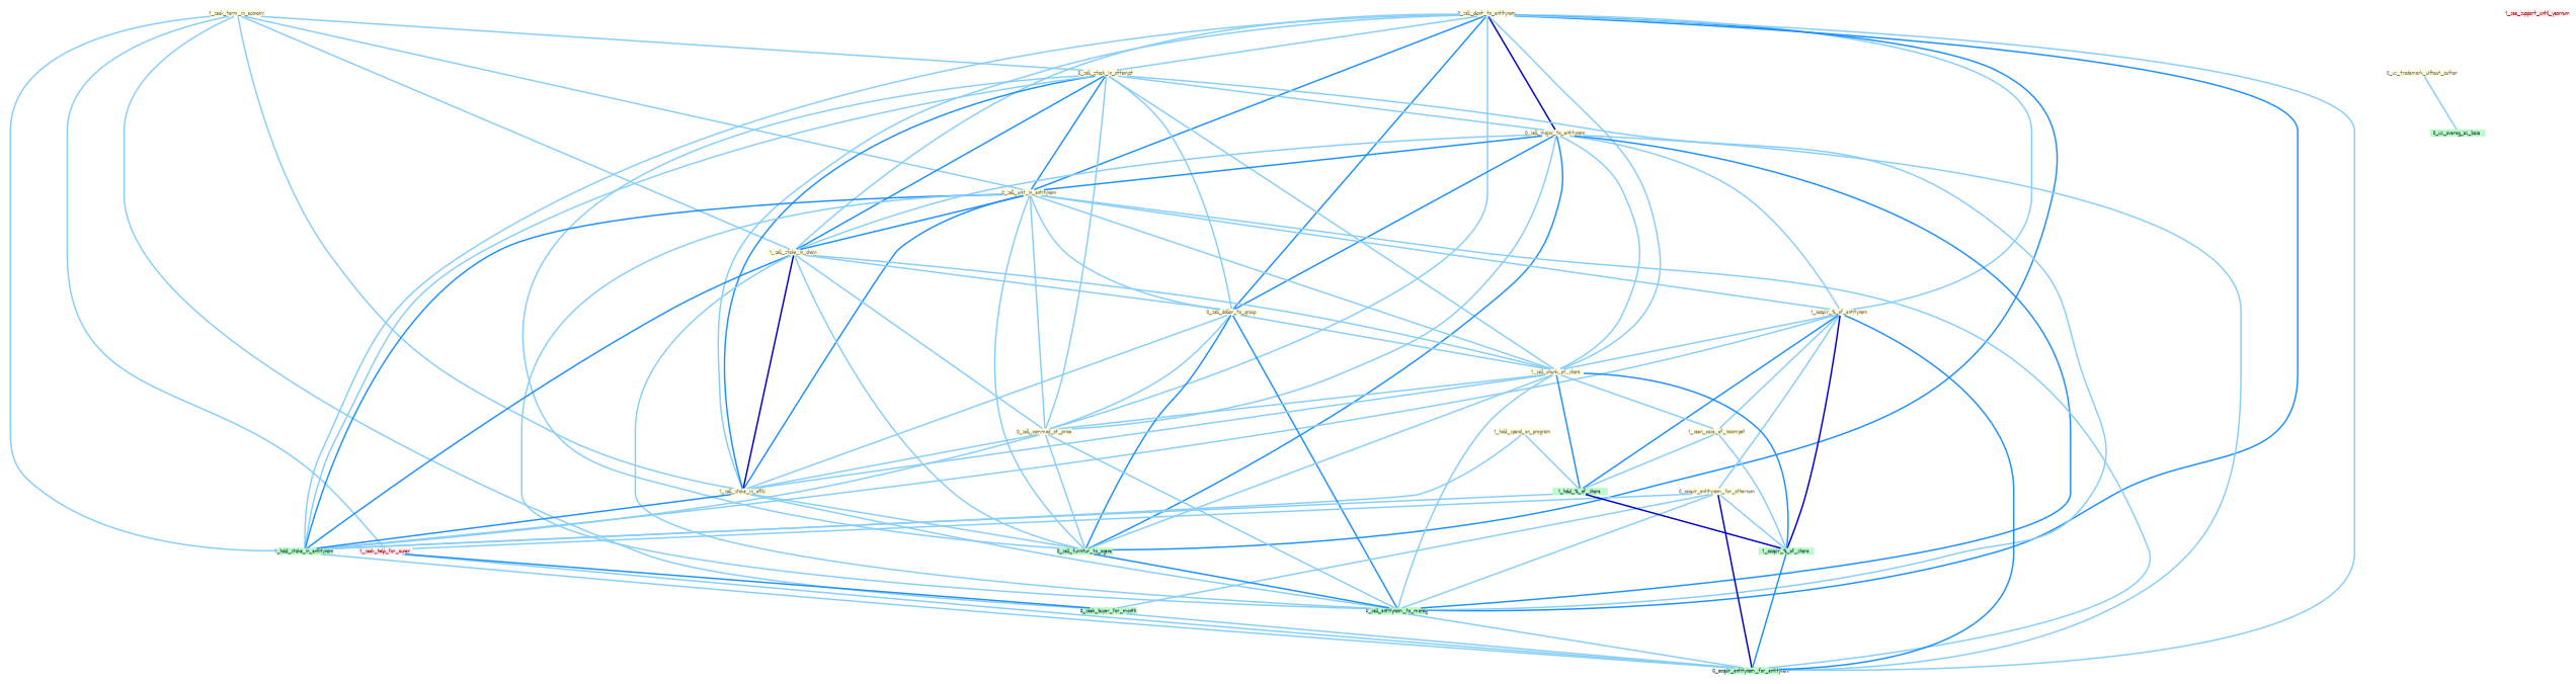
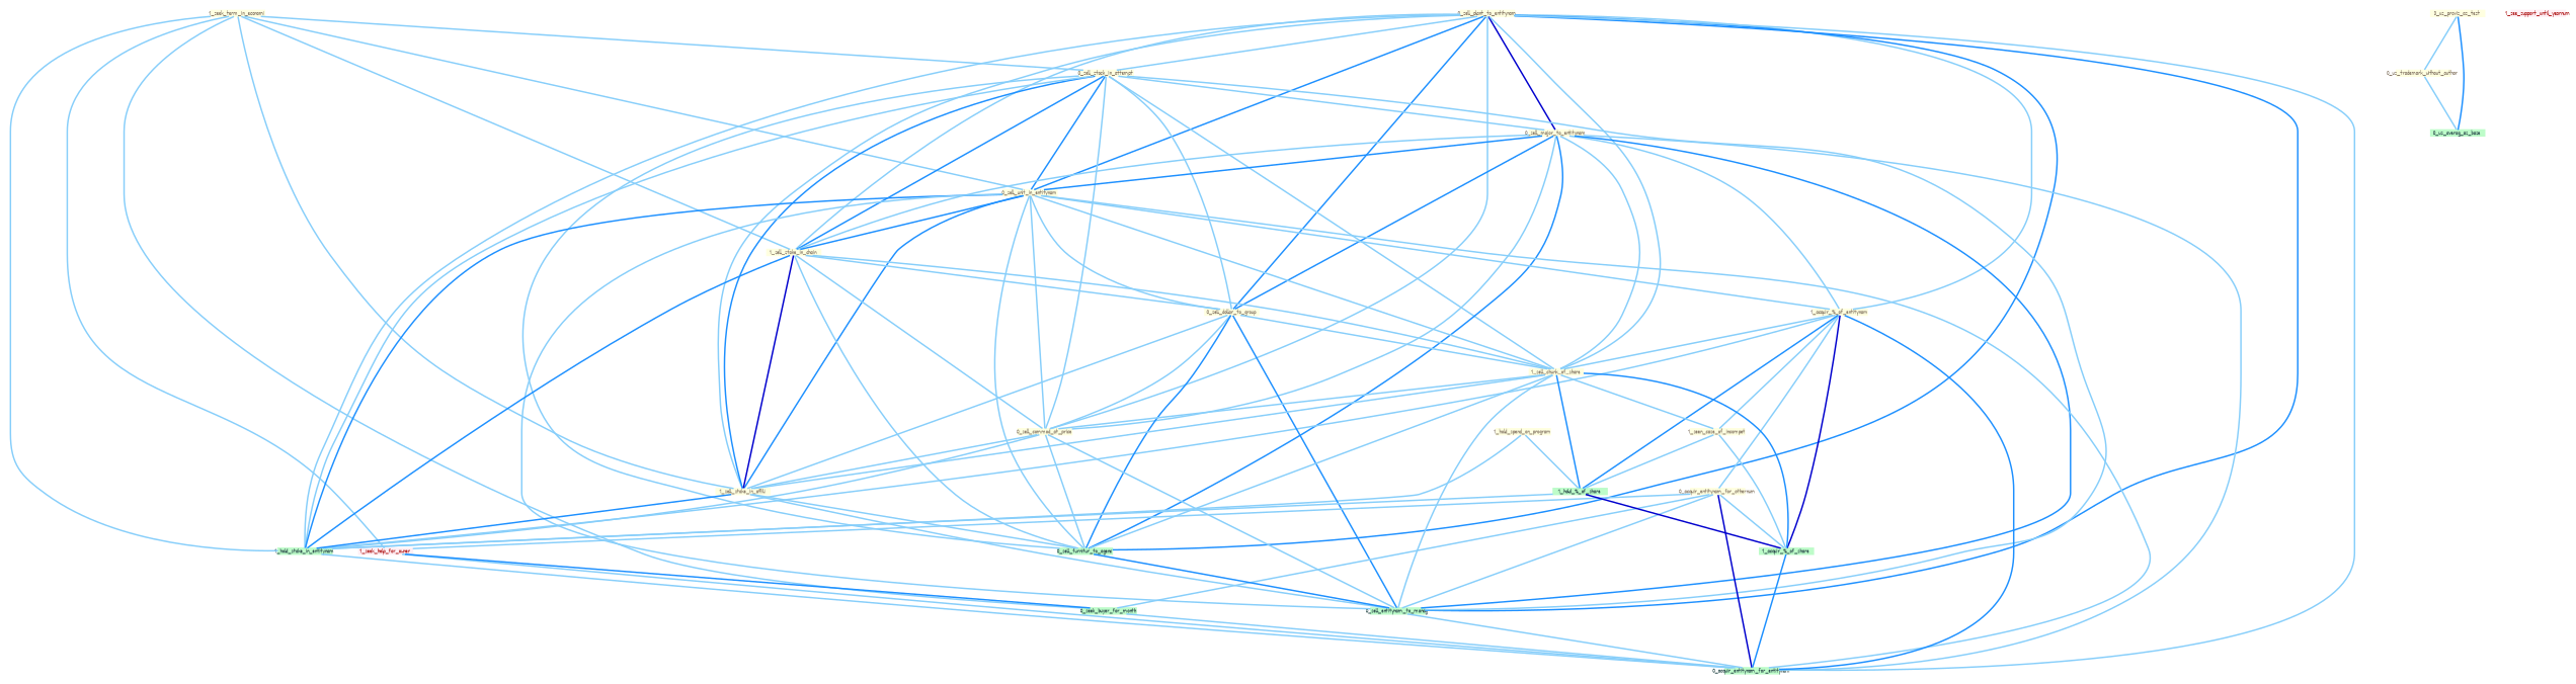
  graph {
    fontname="Patrick Hand"
    node [color="#ffffe0" fixedsize=true fontcolor="#8b7d6b" fontname="Patrick Hand" fontsize=4 shape=polygon style=filled]
    edge [color="#87cefa" fontname="Patrick Hand" w=1]
    "0_sell_plant_to_entitynam " [height=.06 width=.5]
+   "0_us_provis_as_test " [height=.06 width=.5]
    "1_seek_term_in_economi " [height=.06 width=.5]
    "0_sell_stock_in_attempt " [height=.06 width=.5]
    "0_sell_major_to_entitynam " [height=.06 width=.5]
    "0_sell_unit_in_entitynam " [height=.06 width=.5]
    "1_hold_spend_on_program " [height=.06 width=.5]
    "1_acquir_%_of_entitynam " [height=.06 width=.5]
    "1_sell_stake_in_chain " [height=.06 width=.5]
    "0_sell_dollar_to_group " [height=.06 width=.5]
    "1_sell_chunk_of_share " [height=.06 width=.5]
    "0_sell_commod_at_price " [height=.06 width=.5]
    "1_sell_stake_in_affili " [height=.06 width=.5]
    "1_seen_case_of_incompet " [height=.06 width=.5]
    "0_us_trademark_without_author " [height=.06 width=.5]
    "0_acquir_entitynam_for_othernum " [height=.06 width=.5]
    "1_seek_help_for_owner " [color="#fff0f5" fontcolor="#b22222" height=.06 width=.5]
    "1_see_support_until_yearnum " [color="#fff0f5" fontcolor="#b22222" height=.06 width=.5]
    "1_hold_stake_in_entitynam " [color="#BDFCC9" fontcolor="#2f4f4f" height=.06 width=.5]
    "0_sell_furnitur_to_agenc " [color="#BDFCC9" fontcolor="#2f4f4f" height=.06 width=.5]
    "0_sell_entitynam_to_manag " [color="#BDFCC9" fontcolor="#2f4f4f" height=.06 width=.5]
    "0_acquir_entitynam_for_entitynam " [color="#BDFCC9" fontcolor="#2f4f4f" height=.06 width=.5]
    "0_us_averag_as_base " [color="#BDFCC9" fontcolor="#2f4f4f" height=.06 width=.5]
    "0_seek_buyer_for_month " [color="#BDFCC9" fontcolor="#2f4f4f" height=.06 width=.5]
    "1_hold_%_of_share " [color="#BDFCC9" fontcolor="#2f4f4f" height=.06 width=.5]
    "1_acquir_%_of_share " [color="#BDFCC9" fontcolor="#2f4f4f" height=.06 width=.5]
    subgraph sub_1 {
      "0_sell_plant_to_entitynam "
+     "0_us_provis_as_test "
      "1_seek_term_in_economi "
      "0_sell_stock_in_attempt "
      "0_sell_major_to_entitynam "
      "0_sell_unit_in_entitynam "
      "1_hold_spend_on_program "
      "1_acquir_%_of_entitynam "
      "1_sell_stake_in_chain "
      "0_sell_dollar_to_group "
      "1_sell_chunk_of_share "
      "0_sell_commod_at_price "
      "1_sell_stake_in_affili "
      "1_seen_case_of_incompet "
      "0_us_trademark_without_author "
      "0_acquir_entitynam_for_othernum "
    }
    subgraph sub_2 {
      "1_seek_help_for_owner "
      "1_see_support_until_yearnum "
    }
    "0_sell_plant_to_entitynam " -- "0_sell_stock_in_attempt "
    "0_sell_plant_to_entitynam " -- "0_sell_major_to_entitynam " [color="#0000cd" w=3]
    "0_sell_plant_to_entitynam " -- "0_sell_unit_in_entitynam " [color="#1e90ff" w=2]
    "0_sell_plant_to_entitynam " -- "1_acquir_%_of_entitynam "
    "0_sell_plant_to_entitynam " -- "1_sell_stake_in_chain "
    "0_sell_plant_to_entitynam " -- "0_sell_dollar_to_group " [color="#1e90ff" w=2]
    "0_sell_plant_to_entitynam " -- "1_sell_chunk_of_share "
    "0_sell_plant_to_entitynam " -- "0_sell_commod_at_price "
    "0_sell_plant_to_entitynam " -- "1_sell_stake_in_affili "
    "0_sell_plant_to_entitynam " -- "1_hold_stake_in_entitynam "
    "0_sell_plant_to_entitynam " -- "0_sell_furnitur_to_agenc " [color="#1e90ff" w=2]
    "0_sell_plant_to_entitynam " -- "0_sell_entitynam_to_manag " [color="#1e90ff" w=2]
    "0_sell_plant_to_entitynam " -- "0_acquir_entitynam_for_entitynam "
+   "0_us_provis_as_test " -- "0_us_trademark_without_author "
+   "0_us_provis_as_test " -- "0_us_averag_as_base " [color="#1e90ff" w=2]
    "1_seek_term_in_economi " -- "0_sell_stock_in_attempt "
    "1_seek_term_in_economi " -- "0_sell_unit_in_entitynam "
    "1_seek_term_in_economi " -- "1_sell_stake_in_chain "
    "1_seek_term_in_economi " -- "1_sell_stake_in_affili "
    "1_seek_term_in_economi " -- "1_seek_help_for_owner "
    "1_seek_term_in_economi " -- "1_hold_stake_in_entitynam "
    "1_seek_term_in_economi " -- "0_seek_buyer_for_month "
    "0_sell_stock_in_attempt " -- "0_sell_major_to_entitynam "
    "0_sell_stock_in_attempt " -- "0_sell_unit_in_entitynam " [color="#1e90ff" w=2]
    "0_sell_stock_in_attempt " -- "1_sell_stake_in_chain " [color="#1e90ff" w=2]
    "0_sell_stock_in_attempt " -- "0_sell_dollar_to_group "
    "0_sell_stock_in_attempt " -- "1_sell_chunk_of_share "
    "0_sell_stock_in_attempt " -- "0_sell_commod_at_price "
    "0_sell_stock_in_attempt " -- "1_sell_stake_in_affili " [color="#1e90ff" w=2]
    "0_sell_stock_in_attempt " -- "1_hold_stake_in_entitynam "
    "0_sell_stock_in_attempt " -- "0_sell_furnitur_to_agenc "
    "0_sell_stock_in_attempt " -- "0_sell_entitynam_to_manag "
    "0_sell_major_to_entitynam " -- "0_sell_unit_in_entitynam " [color="#1e90ff" w=2]
    "0_sell_major_to_entitynam " -- "1_acquir_%_of_entitynam "
    "0_sell_major_to_entitynam " -- "1_sell_stake_in_chain "
    "0_sell_major_to_entitynam " -- "0_sell_dollar_to_group " [color="#1e90ff" w=2]
    "0_sell_major_to_entitynam " -- "1_sell_chunk_of_share "
    "0_sell_major_to_entitynam " -- "0_sell_commod_at_price "
    "0_sell_major_to_entitynam " -- "0_sell_furnitur_to_agenc " [color="#1e90ff" w=2]
    "0_sell_major_to_entitynam " -- "0_sell_entitynam_to_manag " [color="#1e90ff" w=2]
    "0_sell_major_to_entitynam " -- "0_acquir_entitynam_for_entitynam "
    "0_sell_unit_in_entitynam " -- "1_acquir_%_of_entitynam "
    "0_sell_unit_in_entitynam " -- "1_sell_stake_in_chain " [color="#1e90ff" w=2]
    "0_sell_unit_in_entitynam " -- "0_sell_dollar_to_group "
    "0_sell_unit_in_entitynam " -- "1_sell_chunk_of_share "
    "0_sell_unit_in_entitynam " -- "0_sell_commod_at_price "
    "0_sell_unit_in_entitynam " -- "1_sell_stake_in_affili " [color="#1e90ff" w=2]
    "0_sell_unit_in_entitynam " -- "1_hold_stake_in_entitynam " [color="#1e90ff" w=2]
    "0_sell_unit_in_entitynam " -- "0_sell_furnitur_to_agenc "
    "0_sell_unit_in_entitynam " -- "0_sell_entitynam_to_manag "
    "0_sell_unit_in_entitynam " -- "0_acquir_entitynam_for_entitynam "
    "1_hold_spend_on_program " -- "1_hold_stake_in_entitynam "
    "1_hold_spend_on_program " -- "1_hold_%_of_share "
    "1_acquir_%_of_entitynam " -- "1_sell_chunk_of_share "
    "1_acquir_%_of_entitynam " -- "1_seen_case_of_incompet "
    "1_acquir_%_of_entitynam " -- "0_acquir_entitynam_for_othernum "
    "1_acquir_%_of_entitynam " -- "1_hold_stake_in_entitynam "
    "1_acquir_%_of_entitynam " -- "0_acquir_entitynam_for_entitynam " [color="#1e90ff" w=2]
    "1_acquir_%_of_entitynam " -- "1_hold_%_of_share " [color="#1e90ff" w=2]
    "1_acquir_%_of_entitynam " -- "1_acquir_%_of_share " [color="#0000cd" w=3]
    "1_sell_stake_in_chain " -- "0_sell_dollar_to_group "
    "1_sell_stake_in_chain " -- "1_sell_chunk_of_share "
    "1_sell_stake_in_chain " -- "0_sell_commod_at_price "
    "1_sell_stake_in_chain " -- "1_sell_stake_in_affili " [color="#0000cd" w=3]
    "1_sell_stake_in_chain " -- "1_hold_stake_in_entitynam " [color="#1e90ff" w=2]
    "1_sell_stake_in_chain " -- "0_sell_furnitur_to_agenc "
-   "1_sell_stake_in_chain " -- "0_sell_entitynam_to_manag "
    "0_sell_dollar_to_group " -- "1_sell_chunk_of_share "
    "0_sell_dollar_to_group " -- "0_sell_commod_at_price "
    "0_sell_dollar_to_group " -- "1_sell_stake_in_affili "
    "0_sell_dollar_to_group " -- "0_sell_furnitur_to_agenc " [color="#1e90ff" w=2]
    "0_sell_dollar_to_group " -- "0_sell_entitynam_to_manag " [color="#1e90ff" w=2]
    "1_sell_chunk_of_share " -- "0_sell_commod_at_price "
    "1_sell_chunk_of_share " -- "1_sell_stake_in_affili "
    "1_sell_chunk_of_share " -- "1_seen_case_of_incompet "
    "1_sell_chunk_of_share " -- "0_sell_furnitur_to_agenc "
    "1_sell_chunk_of_share " -- "0_sell_entitynam_to_manag "
    "1_sell_chunk_of_share " -- "1_hold_%_of_share " [color="#1e90ff" w=2]
    "1_sell_chunk_of_share " -- "1_acquir_%_of_share " [color="#1e90ff" w=2]
    "0_sell_commod_at_price " -- "1_sell_stake_in_affili "
    "0_sell_commod_at_price " -- "1_hold_stake_in_entitynam "
    "0_sell_commod_at_price " -- "0_sell_furnitur_to_agenc "
    "0_sell_commod_at_price " -- "0_sell_entitynam_to_manag "
    "1_sell_stake_in_affili " -- "1_hold_stake_in_entitynam " [color="#1e90ff" w=2]
    "1_sell_stake_in_affili " -- "0_sell_furnitur_to_agenc "
    "1_sell_stake_in_affili " -- "0_sell_entitynam_to_manag "
    "1_seen_case_of_incompet " -- "1_hold_%_of_share "
    "1_seen_case_of_incompet " -- "1_acquir_%_of_share "
    "0_us_trademark_without_author " -- "0_us_averag_as_base "
    "0_acquir_entitynam_for_othernum " -- "1_seek_help_for_owner "
    "0_acquir_entitynam_for_othernum " -- "0_sell_entitynam_to_manag "
    "0_acquir_entitynam_for_othernum " -- "0_acquir_entitynam_for_entitynam " [color="#0000cd" w=3]
    "0_acquir_entitynam_for_othernum " -- "0_seek_buyer_for_month "
    "0_acquir_entitynam_for_othernum " -- "1_acquir_%_of_share "
    "1_seek_help_for_owner " -- "0_acquir_entitynam_for_entitynam "
    "1_seek_help_for_owner " -- "0_seek_buyer_for_month " [color="#1e90ff" w=2]
    "1_hold_stake_in_entitynam " -- "0_acquir_entitynam_for_entitynam "
    "0_sell_furnitur_to_agenc " -- "0_sell_entitynam_to_manag " [color="#1e90ff" w=2]
    "0_sell_entitynam_to_manag " -- "0_acquir_entitynam_for_entitynam "
    "0_seek_buyer_for_month " -- "0_acquir_entitynam_for_entitynam "
    "1_hold_%_of_share " -- "1_hold_stake_in_entitynam "
    "1_hold_%_of_share " -- "1_acquir_%_of_share " [color="#0000cd" w=3]
    "1_acquir_%_of_share " -- "0_acquir_entitynam_for_entitynam " [color="#1e90ff"]
  }
